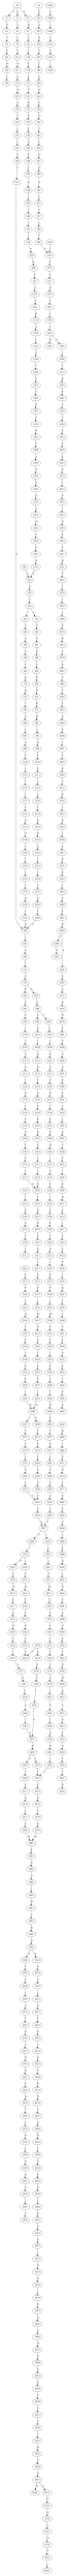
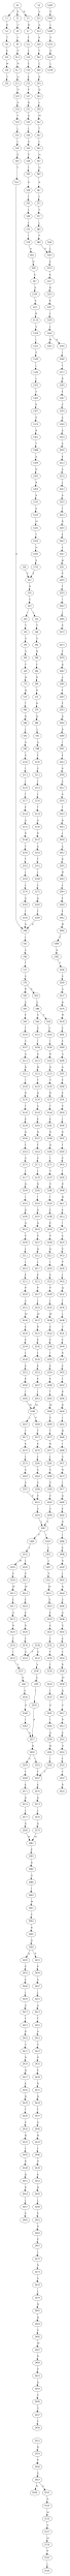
  strict digraph {
    fontname=Nunito
    node [fontname=Nunito]
    edge [fontname=Nunito]
    S0
    S1
    S2
    S3
    S4
    S5
    S7
    S8
    S9
    S6
    S10
    S11
    S12
    S13
    S14
    S15
    S16
    S17
    S18
    S19
    S20
    S21
    S22
    S23
    S25
    S26
    S27
    S29
    S30
    S31
    S28
    S32
    S33
    S34
    S35
    S36
    S37
    S38
    S39
    S40
    S41
    S42
    S43
    S44
    S45
    S46
    S47
    S48
    S49
    S50
    S51
    S52
    S53
    S54
    S55
    S56
    S57
    S58
    S59
    S60
    S61
    S62
    S63
    S64
    S65
    S66
    S67
    S68
    S69
    S70
    S71
    S72
    S73
    S74
    S75
    S76
    S77
    S78
    S79
    S80
    S81
    S82
    S83
    S84
    S85
    S86
    S87
    S88
    S89
    S90
    S91
    S92
    S93
    S94
    S95
    S103
    S97
    S98
    S99
    S100
    S101
    S102
    S96
    S104
    S105
    S106
    S107
    S108
    S109
    S110
    S111
    S112
    S113
    S114
    S115
    S116
    S117
    S118
    S119
    S120
    S121
    S122
    S123
    S124
    S125
    S126
    S127
    S128
    S129
    S130
    S131
    S132
    S133
    S134
    S135
    S136
    S137
    S138
    S139
    S140
    S141
    S142
    S143
    S144
    S145
    S146
    S147
    S148
    S149
    S150
    S151
    S152
    S159
    S153
    S154
    S155
    S156
    S157
    S158
    S160
    S161
    S162
    S163
    S164
    S165
    S166
    S167
    S168
    S169
    S170
    S171
    S172
    S173
    S174
    S175
    S176
    S177
    S178
    S179
    S180
    S181
    S182
    S183
    S184
    S185
    S186
    S187
    S188
    S189
    S190
    S191
    S192
    S193
    S194
    S195
    S196
    S197
    S198
    S199
    S200
    S201
    S202
    S203
    S204
    S205
    S206
    S207
    S208
    S209
    S210
    S211
    S212
    S213
    S214
    S215
    S216
    S217
    S218
    S219
    S220
    S221
    S222
    S223
    S224
    S225
    S226
    S227
    S228
    S229
    S230
    S231
    S232
    S233
    S234
    n235 [label=S735]
    S236
    S237
    S238
    S239
    S240
    S241
    S242
    S243
    S244
    S245
    S246
    S247
    S248
    S249
    S250
    S251
    S252
    S253
    S254
    S255
    S256
    S257
    S258
    S259
    S260
    S261
    S262
    S263
    S264
    S265
    S266
    S267
    S268
    S269
    S270
    S271
    S272
    S273
    S274
    S275
    S276
    S277
    S278
    S279
    S280
    S281
    S282
    S283
    S284
    S285
    S286
    S287
    S288
    S289
    S290
    S291
    S292
    S293
    S294
    S295
    S296
    S297
    S298
    S299
    S300
    S301
    S302
    S303
    S304
    S305
    S306
    S307
    S308
    S309
    S310
    S311
    S312
    S313
    S314
    S315
    S316
    S317
    S318
    S319
    S320
    S321
    S322
    S323
    S324
    S325
    S326
    S327
    S328
    S329
    S330
    S331
    S332
    S333
    S334
    S335
    S336
    S337
    S339
    S340
    S341
    S338
    S342
    S343
    S344
    S345
    S346
    S347
    S348
    S349
    S350
    S351
    S352
    S353
    S354
    S355
    S356
    S357
    S358
    S359
    S360
    S361
    S362
    S363
    S364
    S365
    S366
    S367
    S368
    S369
    S370
    S371
    S372
    S373
    S374
    S375
    S376
    S377
    S378
    S379
    S380
    S381
    S382
    S383
    S384
    S385
    S386
    S387
    S388
    S389
    S390
    S391
    S392
    S393
    S394
    S395
    S396
    S397
    S398
    S399
    S400
    S401
    S402
    S403
    S404
    S405
    S406
    S407
    S408
    S409
    S410
    S411
    S412
    S413
    S414
    S415
    S416
    S417
    S418
    S419
    S420
    S421
    S422
    S423
    S424
    S425
    S426
    S427
    S428
    S429
    S430
    S431
    S432
    S433
    S434
    S435
    S436
    S437
    S438
    S439
    S440
    S441
    S442
    S443
    S444
    S445
    S446
    S447
    S448
    S449
    S450
    S451
    S452
    S453
    S454
    S455
    S456
    S457
    S458
    S459
    S460
    S461
    S462
    S464
    S465
    S463
    S466
    S467
    S468
    S469
    S470
    S471
    S472
    S473
    S474
    S475
    S476
    S477
    S478
    S479
    S480
    S481
    S482
    S483
    S484
    S485
    S486
    S487
    S488
    S489
    S490
    S491
    S492
    S493
    S494
    S495
    S496
    S497
    S498
    S499
    S500
    S501
    S502
    S503
    S504
    S505
    S506
    S507
    S508
    S509
    S511
    S510
    S512
    S513
    S514
    S515
    S516
    S517
    S518
    S519
    S520
    S521
    S522
    S523
    S524
    S0 -> S1 [label=T]
    S0 -> S2 [label=E]
    S0 -> S3 [label=Q]
    S1 -> S4 [label=R]
    S2 -> S5 [label=V]
    S3 -> S7 [label=M]
    S4 -> S8 [label=T]
    S5 -> S9 [label=L]
    S7 -> S11 [label=F]
    S8 -> S12 [label=K]
    S9 -> S13 [label=P]
    S6 -> S10 [label=V]
    S10 -> S14 [label=A]
    S11 -> S15 [label=L]
    S12 -> S16 [label=M]
    S13 -> S17 [label=R]
    S14 -> S18 [label=E]
    S15 -> S19 [label=E]
    S16 -> S20 [label=Y]
    S17 -> S21 [label=A]
    S18 -> S22 [label=T]
    S19 -> S23 [label=E]
    S21 -> S25 [label=D]
    S22 -> S26 [label=C]
    S23 -> S27 [label=P]
    S25 -> S29 [label=S]
    S26 -> S30 [label=A]
    S27 -> S31 [label=R]
    S29 -> S33 [label=T]
    S30 -> S34 [label=Q]
    S31 -> S35 [label=G]
    S28 -> S32 [label=E]
    S32 -> S36 [label=D]
    S33 -> S37 [label=L]
    S34 -> S38 [label=L]
    S35 -> S39 [label=L]
    S36 -> S40 [label=V]
    S37 -> S41 [label=L]
    S38 -> S42 [label=M]
    S39 -> S43 [label=A]
    S40 -> S44 [label=L]
    S40 -> S45 [label=I]
    S41 -> S46 [label=G]
    S42 -> S47 [label=T]
    S43 -> S48 [label=P]
    S44 -> S49 [label=V]
    S45 -> S50 [label=V]
    S46 -> S51 [label=Y]
    S47 -> S52 [label=L]
    S48 -> S53 [label=T]
    S49 -> S54 [label=V]
    S50 -> S55 [label=V]
    S51 -> S56 [label=G]
    S52 -> S57 [label=H]
    S53 -> S58 [label=G]
    S54 -> S59 [label=Q]
    S55 -> S60 [label=S]
    S56 -> S61 [label=L]
    S57 -> S62 [label=H]
    S58 -> S63 [label=T]
    S59 -> S64 [label=F]
    S60 -> S65 [label=F]
    S61 -> S66 [label=V]
    S62 -> S67 [label=A]
    S63 -> S68 [label=L]
    S64 -> S69 [label=R]
    S65 -> S70 [label=N]
    S66 -> S71 [label=T]
    S67 -> S72 [label=F]
    S68 -> S73 [label=L]
    S69 -> S74 [label=R]
    S70 -> S75 [label=Q]
    S71 -> S76 [label=V]
    S72 -> S77 [label=V]
    S73 -> S78 [label=I]
    S74 -> S79 [label=R]
    S75 -> S80 [label=T]
    S76 -> S81 [label=R]
    S76 -> S82 [label=K]
    S77 -> S83 [label=L]
    S78 -> S84 [label=A]
    S79 -> S85 [label=Q]
    S80 -> S86 [label=N]
    S81 -> S87 [label=S]
    S82 -> S88 [label=S]
    S83 -> S89 [label=F]
    S84 -> S90 [label=R]
    S85 -> S91 [label=L]
    S86 -> S92 [label=L]
    S87 -> S93 [label=E]
    S88 -> S94 [label=S]
    S88 -> S95 [label=T]
    S89 -> S103 [label=K]
    S90 -> S97 [label=K]
    S91 -> S98 [label=A]
    S92 -> S99 [label=A]
    S93 -> S100 [label=T]
    S94 -> S101 [label=G]
    S95 -> S102 [label=S]
    S103 -> S110 [label=K]
    S97 -> S104 [label=A]
    S98 -> S105 [label=E]
    S99 -> S106 [label=D]
    S100 -> S107 [label=V]
    S101 -> S108 [label=I]
    S102 -> S109 [label=I]
    S96 -> S103 [label=L]
    S104 -> S111 [label=K]
    S105 -> S112 [label=V]
    S106 -> S113 [label=I]
    S107 -> S114 [label=A]
    S108 -> S115 [label=G]
    S109 -> S116 [label=R]
    S110 -> S117 [label=E]
    S111 -> S118 [label=Q]
    S112 -> S119 [label=L]
    S113 -> S120 [label=L]
    S114 -> S121 [label=R]
    S115 -> S122 [label=M]
    S116 -> S123 [label=G]
    S117 -> S124 [label=N]
    S118 -> S125 [label=V]
    S119 -> S126 [label=L]
    S120 -> S127 [label=T]
    S121 -> S128 [label=I]
    S122 -> S129 [label=T]
    S123 -> S130 [label=V]
    S124 -> S131 [label=E]
    S125 -> S132 [label=I]
    S126 -> S133 [label=T]
    S127 -> S134 [label=E]
    S128 -> S135 [label=D]
    S129 -> S136 [label=H]
    S130 -> S137 [label=D]
    S131 -> S138 [label=L]
    S132 -> S139 [label=P]
    S133 -> S140 [label=A]
    S134 -> S141 [label=A]
    S135 -> S142 [label=T]
    S136 -> S143 [label=S]
    S137 -> S144 [label=T]
    S138 -> S145 [label=L]
    S139 -> S146 [label=L]
    S140 -> S147 [label=D]
    S141 -> S148 [label=D]
    S142 -> S149 [label=K]
    S143 -> S150 [label=K]
    S144 -> S151 [label=K]
    S145 -> S152 [label=M]
    S145 -> S159 [label=K]
    S146 -> S153 [label=L]
    S147 -> S154 [label=A]
    S148 -> S155 [label=T]
    S149 -> S156 [label=N]
    S150 -> S157 [label=N]
    S151 -> S158 [label=N]
    S159 -> S166 [label=I]
    S153 -> S160 [label=V]
    S154 -> S161 [label=T]
    S155 -> S162 [label=T]
    S156 -> S163 [label=E]
    S157 -> S164 [label=E]
    S158 -> S165 [label=Q]
    S160 -> S167 [label=K]
    S161 -> S168 [label=L]
    S162 -> S169 [label=L]
    S163 -> S170 [label=V]
    S164 -> S171 [label=V]
    S165 -> S172 [label=I]
    S166 -> S173 [label=Y]
    S167 -> S174 [label=S]
    S168 -> S175 [label=L]
    S169 -> S176 [label=L]
    S170 -> S177 [label=L]
    S171 -> S178 [label=L]
    S172 -> S179 [label=V]
    S173 -> S180 [label=D]
    S174 -> S181 [label=R]
    S175 -> S182 [label=G]
    S176 -> S183 [label=G]
-   S177 -> S185 [label=H]
+   S177 -> S184 [label=H]
    S178 -> S185 [label=N]
    S179 -> S186 [label=S]
    S180 -> S187 [label=K]
    S181 -> S188 [label=T]
    S182 -> S189 [label=Y]
    S183 -> S190 [label=Y]
    S184 -> S191 [label=I]
    S185 -> S192 [label=I]
    S186 -> S193 [label=I]
    S187 -> S194 [label=V]
    S188 -> S195 [label=A]
    S189 -> S56 [label=G]
    S190 -> S56 [label=G]
    S191 -> S196 [label=D]
    S192 -> S197 [label=D]
    S193 -> S198 [label=E]
    S194 -> S199 [label=A]
    S195 -> S200 [label=N]
    S196 -> S201 [label=G]
    S197 -> S202 [label=G]
    S198 -> S203 [label=E]
    S199 -> S204 [label=G]
    S200 -> S205 [label=R]
    S201 -> S206 [label=P]
    S202 -> S207 [label=P]
    S203 -> S208 [label=P]
    S204 -> S209 [label=A]
    S205 -> S210 [label=S]
    S206 -> S211 [label=L]
    S207 -> S212 [label=Q]
    S208 -> S213 [label=D]
    S209 -> S214 [label=K]
    S210 -> S215 [label=K]
+   S211 -> S216 [label=L]
    S212 -> S217 [label=L]
    S213 -> S218 [label=L]
    S214 -> S219 [label=A]
    S215 -> S220 [label=M]
    S216 -> S221 [label=E]
    S217 -> S222 [label=E]
    S218 -> S223 [label=E]
    S219 -> S224 [label=L]
    S220 -> S225 [label=Y]
    S221 -> S226 [label=P]
    S222 -> S227 [label=P]
    S223 -> S228 [label=P]
    S224 -> S229 [label=A]
    S225 -> S230 [label=H]
    S226 -> S231 [label=V]
    S227 -> S232 [label=I]
    S228 -> S233 [label=I]
    S229 -> S234 [label=T]
    S230 -> n235 [label=S]
    S231 -> S236 [label=W]
    S232 -> S237 [label=W]
    S233 -> S238 [label=W]
    S234 -> S239 [label=Q]
    n235 -> S32 [label=E]
    S236 -> S240 [label=K]
    S237 -> S241 [label=R]
    S238 -> S242 [label=K]
    S239 -> S243 [label=K]
    S240 -> S244 [label=E]
    S241 -> S245 [label=E]
    S242 -> S246 [label=E]
    S243 -> S247 [label=Y]
    S244 -> S248 [label=L]
    S245 -> S249 [label=L]
    S246 -> S250 [label=I]
    S247 -> S251 [label=M]
    S248 -> S252 [label=E]
    S249 -> S253 [label=E]
    S250 -> S254 [label=E]
    S251 -> S255 [label=R]
    S252 -> S256 [label=E]
    S253 -> S257 [label=E]
    S254 -> S258 [label=E]
    S255 -> S259 [label=T]
    S256 -> S260 [label=I]
    S257 -> S261 [label=I]
    S258 -> S262 [label=T]
    S259 -> S263 [label=I]
    S260 -> S264 [label=W]
    S261 -> S264 [label=W]
    S262 -> S265 [label=W]
    S263 -> S266 [label=L]
    S264 -> S267 [label=L]
    S264 -> S268 [label=P]
    S265 -> S269 [label=P]
    S266 -> S270 [label=G]
    S267 -> S271 [label=Y]
    S268 -> S272 [label=Y]
    S269 -> S273 [label=Y]
-   S270 -> S274 [label=M]
    S271 -> S275 [label=K]
    S272 -> S276 [label=K]
    S273 -> S277 [label=R]
    S274 -> S278 [label=V]
    S275 -> S279 [label=L]
    S276 -> S280 [label=L]
    S277 -> S281 [label=L]
    S278 -> S282 [label=Q]
    S279 -> S283 [label=S]
    S280 -> S284 [label=S]
    S281 -> S285 [label=S]
    S282 -> S286 [label=V]
    S283 -> S287 [label=S]
    S284 -> S288 [label=S]
    S285 -> S289 [label=S]
    S286 -> S290 [label=F]
    S287 -> S291 [label=P]
    S288 -> S291 [label=P]
    S289 -> S292 [label=P]
    S290 -> S293 [label=P]
    S291 -> S294 [label=V]
    S292 -> S295 [label=V]
    S293 -> S296 [label=N]
    S294 -> S297 [label=V]
    S295 -> S297 [label=V]
    S296 -> S298 [label=D]
    S297 -> S299 [label=V]
    S297 -> S300 [label=I]
    S298 -> S301 [label=I]
    S299 -> S302 [label=L]
    S300 -> S303 [label=L]
    S301 -> S304 [label=E]
    S302 -> S305 [label=M]
    S302 -> S306 [label=L]
    S303 -> S307 [label=L]
    S304 -> S308 [label=A]
    S305 -> S309 [label=P]
    S306 -> S310 [label=P]
    S307 -> S311 [label=P]
    S308 -> S312 [label=A]
    S309 -> S313 [label=W]
    S310 -> S314 [label=W]
    S311 -> S315 [label=W]
    S312 -> S316 [label=G]
    S313 -> S317 [label=E]
    S314 -> S318 [label=E]
    S315 -> S319 [label=E]
    S316 -> S320 [label=T]
    S317 -> S321 [label=A]
    S318 -> S322 [label=K]
    S319 -> S323 [label=E]
    S320 -> S324 [label=N]
    S321 -> S325 [label=R]
    S322 -> S326 [label=R]
    S323 -> S327 [label=K]
    S324 -> S328 [label=L]
    S325 -> S329 [label=Y]
    S326 -> S330 [label=F]
    S327 -> S331 [label=Y]
    S328 -> S332 [label=A]
    S329 -> S333 [label=I]
    S330 -> S334 [label=A]
    S331 -> S335 [label=F]
    S332 -> S336 [label=R]
    S333 -> S337 [label=Y]
    S335 -> S339 [label=Y]
    S336 -> S340 [label=M]
    S337 -> S341 [label=A]
-   S339 -> S343 [label=A]
    S340 -> S344 [label=L]
    S341 -> S345 [label=V]
    S338 -> S334 [label=Y]
    S338 -> S342 [label=A]
    S342 -> S346 [label=V]
    S343 -> S347 [label=I]
    S344 -> S348 [label=K]
    S345 -> S349 [label=A]
    S346 -> S350 [label=A]
    S347 -> S351 [label=A]
    S348 -> S352 [label=E]
    S349 -> S353 [label=I]
    S350 -> S354 [label=I]
    S351 -> S355 [label=I]
    S352 -> S356 [label=W]
    S353 -> S357 [label=A]
    S354 -> S357 [label=A]
    S355 -> S358 [label=A]
    S356 -> S359 [label=E]
    S357 -> S360 [label=Q]
    S358 -> S361 [label=Q]
    S359 -> S362 [label=E]
    S360 -> S363 [label=I]
    S360 -> S364 [label=V]
    S361 -> S365 [label=I]
-   S356 -> S366 [label=F]
+   S362 -> S366 [label=F]
    S363 -> S367 [label=T]
    S364 -> S368 [label=T]
    S365 -> S367 [label=T]
    S366 -> S369 [label=S]
    S367 -> S370 [label=K]
    S368 -> S371 [label=K]
    S369 -> S372 [label=A]
    S370 -> S373 [label=G]
    S371 -> S374 [label=G]
    S372 -> S375 [label=N]
    S373 -> S376 [label=L]
    S374 -> S377 [label=L]
    S375 -> S378 [label=M]
    S376 -> S379 [label=G]
    S377 -> S380 [label=G]
    S378 -> S381 [label=E]
    S379 -> S382 [label=M]
    S380 -> S382 [label=M]
    S381 -> S383 [label=K]
    S382 -> S384 [label=E]
    S383 -> S385 [label=A]
    S384 -> S386 [label=D]
    S385 -> S387 [label=A]
    S386 -> S388 [label=A]
    S387 -> S389 [label=E]
    S388 -> S390 [label=I]
    S389 -> S391 [label=K]
    S390 -> S392 [label=M]
    S391 -> S393 [label=P]
    S392 -> S394 [label=C]
    S393 -> S395 [label=L]
    S394 -> S396 [label=R]
    S395 -> S397 [label=D]
    S396 -> S398 [label=G]
    S397 -> S399 [label=F]
    S398 -> S400 [label=G]
    S398 -> S401 [label=N]
    S399 -> S402 [label=P]
    S400 -> S403 [label=K]
    S401 -> S404 [label=K]
    S402 -> S405 [label=I]
    S403 -> S406 [label=E]
    S404 -> S407 [label=S]
    S405 -> S408 [label=R]
    S406 -> S409 [label=L]
    S407 -> S410 [label=L]
    S408 -> S411 [label=Q]
    S409 -> S412 [label=A]
    S410 -> S413 [label=A]
    S411 -> S414 [label=K]
    S412 -> S415 [label=F]
    S413 -> S416 [label=F]
    S414 -> S417 [label=I]
    S415 -> S418 [label=R]
    S416 -> S419 [label=A]
    S417 -> S420 [label=K]
    S418 -> S421 [label=V]
    S419 -> S422 [label=V]
    S420 -> S423 [label=P]
    S421 -> S424 [label=G]
    S422 -> S425 [label=G]
    S423 -> S426 [label=P]
    S424 -> S427 [label=Q]
    S425 -> S428 [label=K]
    S426 -> S429 [label=L]
    S427 -> S430 [label=K]
    S428 -> S431 [label=R]
    S429 -> S432 [label=Q]
    S430 -> S433 [label=Q]
    S431 -> S434 [label=Q]
    S432 -> S435 [label=T]
    S433 -> S436 [label=F]
    S434 -> S437 [label=F]
    S435 -> S438 [label=L]
    S436 -> S439 [label=P]
    S437 -> S440 [label=G]
    S438 -> S441 [label=V]
    S439 -> S442 [label=M]
    S440 -> S443 [label=M]
    S441 -> S444 [label=E]
    S442 -> S445 [label=L]
    S443 -> S446 [label=L]
    S444 -> S447 [label=D]
    S445 -> S448 [label=R]
    S446 -> S449 [label=H]
    S447 -> S450 [label=K]
    S448 -> S451 [label=Q]
    S449 -> S452 [label=K]
    S450 -> S453 [label=L]
    S451 -> S454 [label=R]
    S452 -> S455 [label=Q]
    S453 -> S456 [label=R]
    S454 -> S457 [label=L]
    S455 -> S458 [label=L]
    S456 -> S459 [label=R]
    S457 -> S460 [label=K]
    S458 -> S461 [label=K]
+   S459 -> S462 [label=I]
    S461 -> S464 [label=H]
    S462 -> S465 [label=M]
    S464 -> S467 [label=P]
    S465 -> S468 [label=I]
    S463 -> S466 [label=P]
    S466 -> S469 [label=L]
    S467 -> S470 [label=L]
    S468 -> S471 [label=S]
    S469 -> S472 [label=V]
    S470 -> S473 [label=G]
    S471 -> S474 [label=N]
    S472 -> S475 [label=A]
    S473 -> S476 [label=S]
    S474 -> S477 [label=L]
    S475 -> S478 [label=L]
    S476 -> S479 [label=L]
    S477 -> S480 [label=R]
    S479 -> S481 [label=Q]
    S480 -> S482 [label=K]
    S481 -> S483 [label=Q]
    S482 -> S484 [label=H]
    S483 -> S485 [label=S]
    S484 -> S486 [label=L]
    S485 -> S487 [label=W]
    S486 -> S488 [label=E]
    S487 -> S489 [label=R]
    S488 -> S490 [label=D]
    S489 -> S491 [label=P]
    S490 -> S492 [label=L]
    S491 -> S493 [label=D]
    S492 -> S494 [label=N]
    S493 -> S495 [label=C]
    S494 -> S496 [label=S]
    S495 -> S497 [label=G]
    S496 -> S498 [label=A]
    S497 -> S499 [label=F]
    S498 -> S500 [label=G]
-   S499 -> S501 [label=T]
    S500 -> S502 [label=K]
    S501 -> S503 [label=Q]
    S502 -> S504 [label=C]
    S503 -> S505 [label=P]
    S504 -> S506 [label=D]
    S505 -> S507 [label=G]
    S506 -> S508 [label=W]
    S507 -> S509 [label=N]
    S507 -> S511 [label=K]
    S508 -> S510 [label=Q]
    S511 -> S513 [label=D]
    S510 -> S512 [label=V]
    S512 -> S514 [label=R]
    S513 -> S515 [label=M]
    S514 -> S516 [label=K]
    S515 -> S517 [label=A]
    S516 -> S518 [label=G]
    S517 -> S519 [label=M]
    S518 -> S520 [label=F]
    S519 -> S521 [label=P]
    S520 -> S522 [label=Y]
    S521 -> S523 [label=L]
    S522 -> S524 [label=R]
  }
